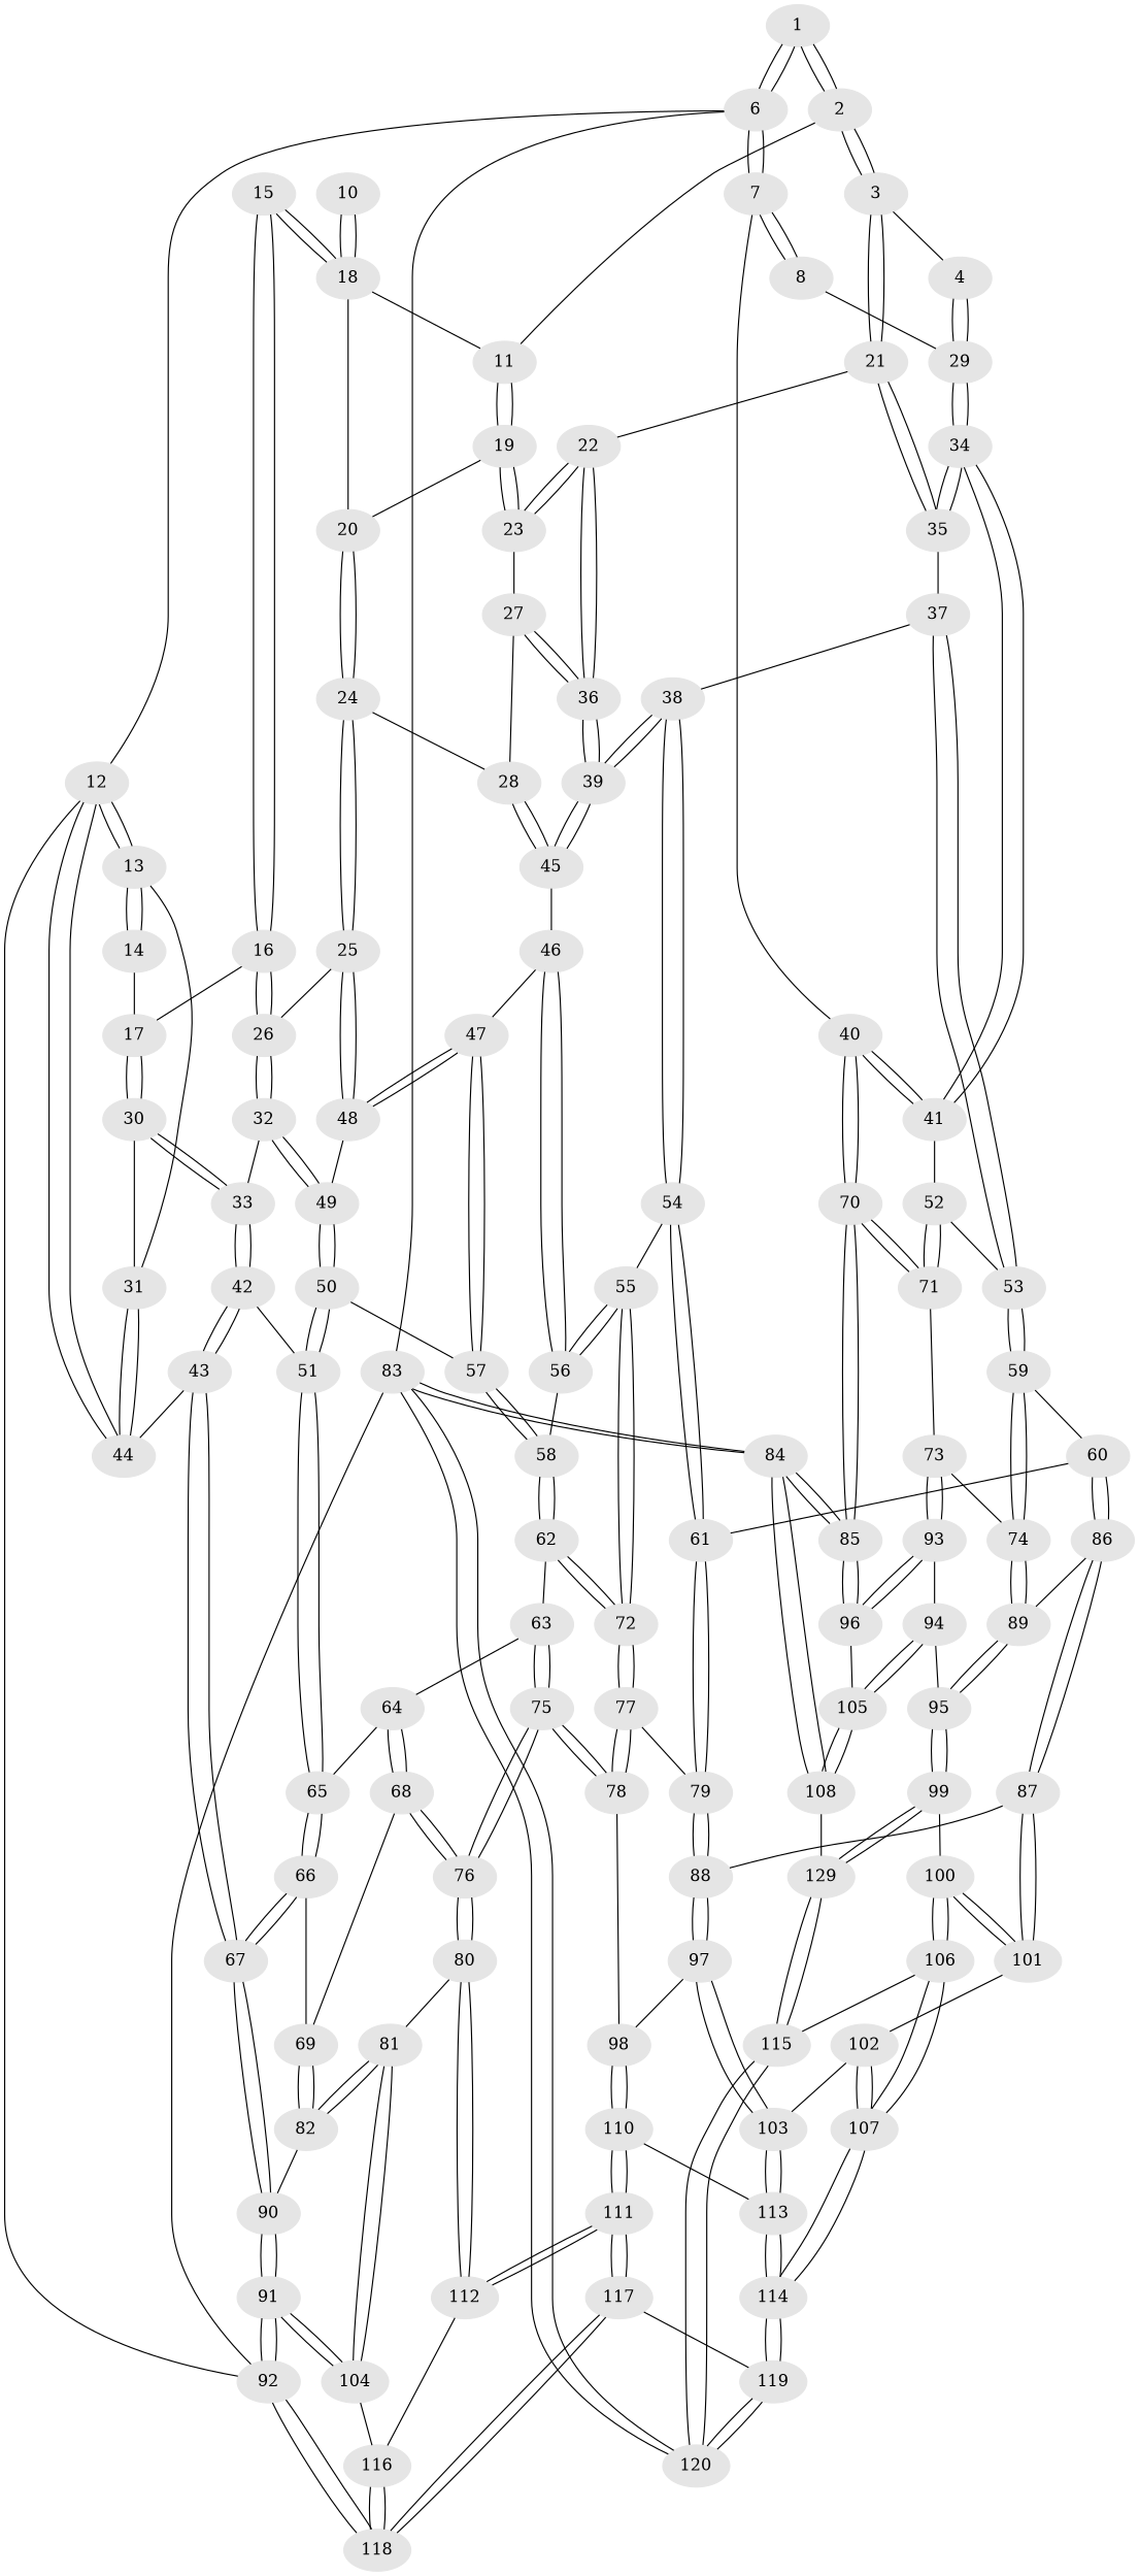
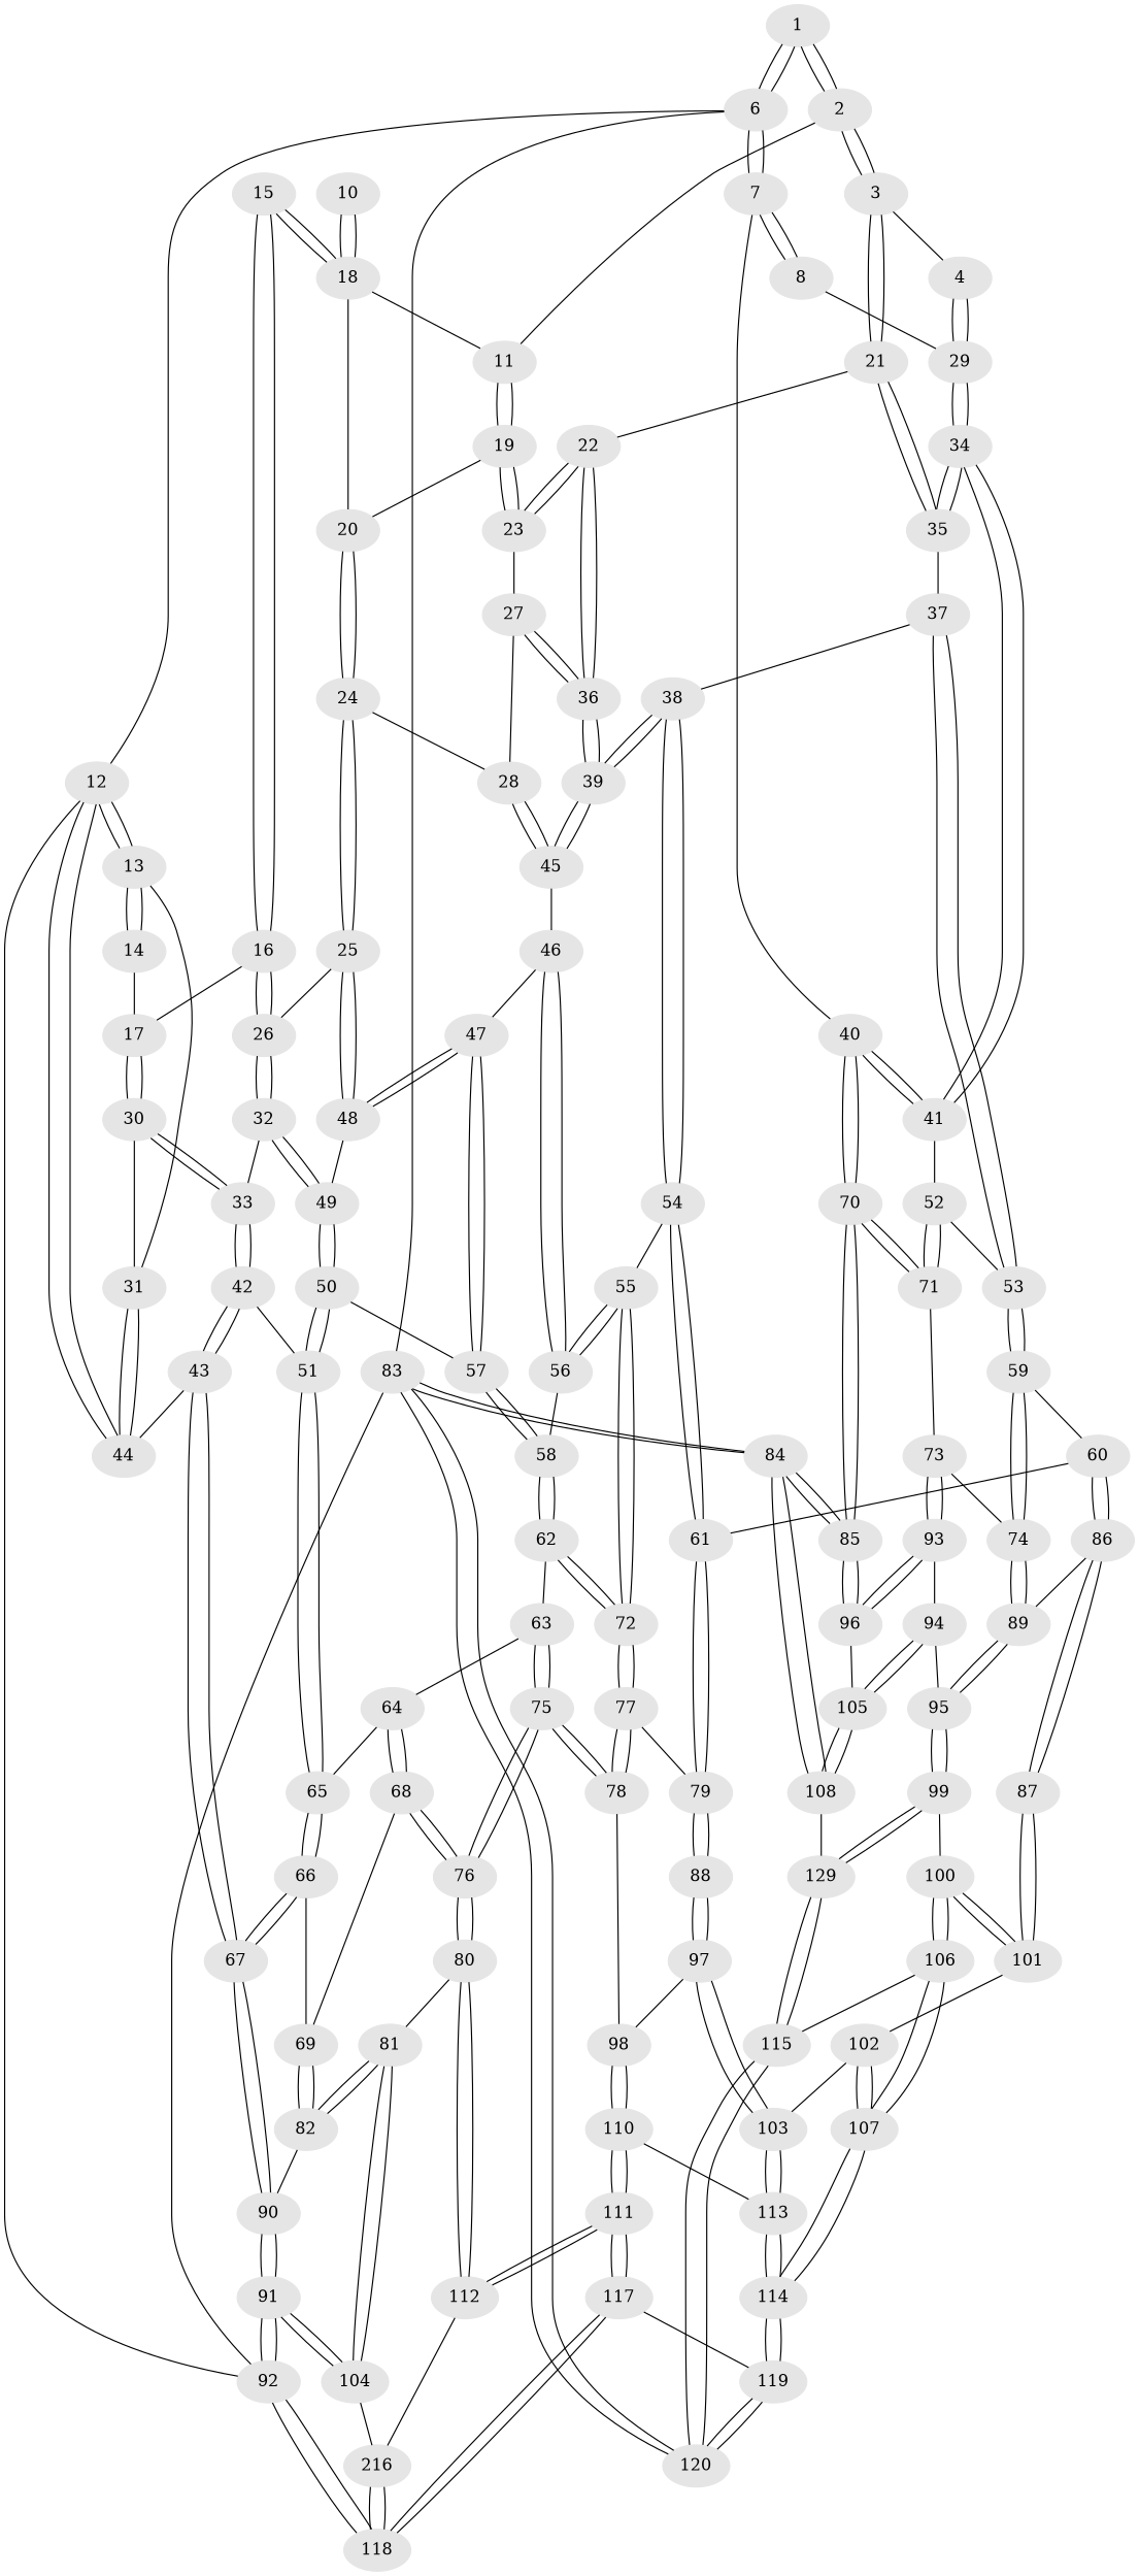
  graph {
    node [color=gray90 style=filled]
    1
    2
    6
    3
    11
    7
    12
    83
    4
    21
    19
    29
    22
    35
    34
    8
    40
    13
    44
    92
    84
    120
    41
    70
    10
    18
    15
    16
    20
    23
    14
    31
    118
    17
    30
    26
    32
    33
    24
    27
    25
    28
    36
    37
    39
    48
    45
    49
    46
    42
    50
    43
    51
    52
    38
    53
    54
    59
    55
    61
    71
    85
    67
    65
    90
    47
    56
    57
    58
    66
    73
    60
    74
    72
    79
    77
    62
    63
    86
    89
    87
    88
    64
    75
    68
    76
    78
    69
    82
    91
    80
    96
    93
    94
    95
    98
    81
    112
    110
    97
    104
-   116
+   116 [label=216]
    108
    n104 [label=129]
    105
    101
    102
    103
    99
    100
    113
    111
    106
    115
    107
    114
    119
    117
    1 -- 2
    1 -- 2
    1 -- 6
    1 -- 6
    2 -- 3
    2 -- 3
    2 -- 11
    6 -- 7
    6 -- 7
    6 -- 12
    6 -- 83
    3 -- 4
    3 -- 21
    3 -- 21
    11 -- 19
    11 -- 19
    7 -- 8
    7 -- 8
    7 -- 40
    12 -- 13
    12 -- 13
    12 -- 44
    12 -- 44
    12 -- 92
    83 -- 92
    83 -- 84
    83 -- 84
    83 -- 120
    83 -- 120
    4 -- 29
    4 -- 29
    21 -- 22
    21 -- 35
    21 -- 35
    19 -- 20
    19 -- 23
    19 -- 23
    29 -- 34
    29 -- 34
    22 -- 23
    22 -- 23
    22 -- 36
    22 -- 36
    35 -- 37
    34 -- 35
    34 -- 35
    34 -- 41
    34 -- 41
    8 -- 29
    40 -- 41
    40 -- 41
    40 -- 70
    40 -- 70
    13 -- 14
    13 -- 14
    13 -- 31
    92 -- 118
    92 -- 118
    84 -- 85
    84 -- 85
    84 -- 108
    84 -- 108
    41 -- 52
    70 -- 71
    70 -- 71
    70 -- 85
    70 -- 85
    10 -- 18
    10 -- 18
    18 -- 11
    18 -- 20
    15 -- 18
    15 -- 18
    15 -- 16
    15 -- 16
    16 -- 17
    16 -- 26
    16 -- 26
    20 -- 24
    20 -- 24
    23 -- 27
    14 -- 17
    31 -- 44
    31 -- 44
    17 -- 30
    17 -- 30
    30 -- 31
    30 -- 33
    30 -- 33
    26 -- 32
    26 -- 32
    32 -- 33
    32 -- 49
    32 -- 49
    33 -- 42
    33 -- 42
    24 -- 25
    24 -- 25
    24 -- 28
    27 -- 28
    27 -- 36
    27 -- 36
    25 -- 26
    25 -- 48
    25 -- 48
    28 -- 45
    28 -- 45
    36 -- 39
    36 -- 39
    37 -- 38
    37 -- 53
    37 -- 53
    39 -- 45
    39 -- 45
    48 -- 49
    45 -- 46
    49 -- 50
    49 -- 50
    46 -- 47
    46 -- 56
    46 -- 56
    42 -- 43
    42 -- 43
    42 -- 51
    50 -- 51
    50 -- 51
    50 -- 57
    43 -- 44
    43 -- 67
    43 -- 67
    51 -- 65
    51 -- 65
    52 -- 53
    52 -- 71
    52 -- 71
    38 -- 39
    38 -- 39
    38 -- 54
    38 -- 54
    53 -- 59
    53 -- 59
    54 -- 55
    54 -- 61
    54 -- 61
    59 -- 60
    59 -- 74
    59 -- 74
    55 -- 56
    55 -- 56
    55 -- 72
    55 -- 72
    61 -- 79
    61 -- 79
    71 -- 73
    85 -- 96
    85 -- 96
    67 -- 90
    67 -- 90
    65 -- 66
    65 -- 66
    90 -- 91
    90 -- 91
    47 -- 48
    47 -- 48
    47 -- 57
    47 -- 57
    56 -- 58
    57 -- 58
    57 -- 58
    58 -- 62
    58 -- 62
    66 -- 67
    66 -- 67
    66 -- 69
    73 -- 74
    73 -- 93
    73 -- 93
    60 -- 61
    60 -- 86
    60 -- 86
    74 -- 89
    74 -- 89
    72 -- 77
    72 -- 77
    79 -- 88
    79 -- 88
    77 -- 79
    77 -- 78
    77 -- 78
    62 -- 72
    62 -- 72
    62 -- 63
    63 -- 64
    63 -- 75
    63 -- 75
    86 -- 89
    86 -- 87
    86 -- 87
    89 -- 95
    89 -- 95
-   87 -- 88
    87 -- 101
    87 -- 101
    88 -- 97
    88 -- 97
    64 -- 65
    64 -- 68
    64 -- 68
    75 -- 76
    75 -- 76
    75 -- 78
    75 -- 78
    68 -- 76
    68 -- 76
    68 -- 69
    76 -- 80
    76 -- 80
    78 -- 98
    69 -- 82
    69 -- 82
    82 -- 90
    91 -- 92
    91 -- 92
    91 -- 104
    91 -- 104
    80 -- 81
    80 -- 112
    80 -- 112
    96 -- 105
    93 -- 96
    93 -- 96
    93 -- 94
    94 -- 95
    94 -- 105
    94 -- 105
    95 -- 99
    95 -- 99
    98 -- 110
    98 -- 110
    81 -- 82
    81 -- 82
    81 -- 104
    81 -- 104
    112 -- 116
    110 -- 113
    110 -- 111
    110 -- 111
    97 -- 98
    97 -- 103
    97 -- 103
    104 -- 116
    116 -- 118
    116 -- 118
    108 -- n104
    n104 -- 115
    n104 -- 115
    105 -- 108
    105 -- 108
    101 -- 102
    102 -- 103
    102 -- 107
    102 -- 107
    103 -- 113
    103 -- 113
    99 -- n104
    99 -- n104
    99 -- 100
    100 -- 101
    100 -- 101
    100 -- 106
    100 -- 106
    113 -- 114
    113 -- 114
    111 -- 112
    111 -- 112
    111 -- 117
    111 -- 117
    106 -- 115
    106 -- 107
    106 -- 107
    115 -- 120
    115 -- 120
    107 -- 114
    107 -- 114
    114 -- 119
    114 -- 119
    119 -- 120
    119 -- 120
    117 -- 118
    117 -- 118
    117 -- 119
  }
